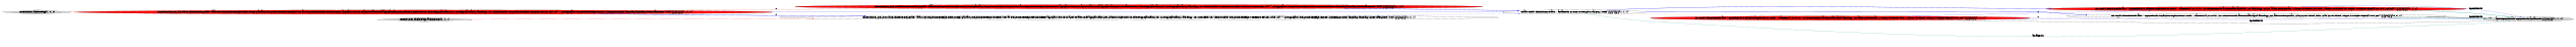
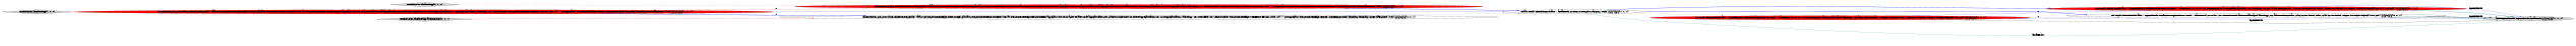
  digraph {
    rankdir=LR
    node [fillcolor=red shape=ellipse style=filled]
    edge [style=solid color=blue arrowhead=vee]
    n1 [label="List<Result<TimeseriesResultValue>> expectedResults = Collections.singletonList(new Result<>(DateTimes.of(\"2011-04-01\"),new TimeseriesResultValue(ImmutableMap.of(\"filteredAgg\",18L,\"addRowsIndexConstant\",12486.361190795898d,\"index\",12459.361190795898d,\"uniques\",9.019833517963864d,\"rows\",26L))))@@@5@@@['1', '0', '0']"]
    n2 [label="List<Result<TimeseriesResultValue>> expectedResults = Collections.singletonList(new Result<>(DateTimes.of(\"2011-04-01\"),new TimeseriesResultValue(ImmutableMap.builder().put(\"filteredAgg\",18L).put(\"addRowsIndexConstant\",12486.361190795898d).put(\"index\",12459.361190795898d).put(\"uniques\",9.019833517963864d).put(\"rows\",26L).build())))@@@5@@@['0', '1', '0']"]
    n3 [fillcolor=white label="List<Result<TimeseriesResultValue>> expectedResults = Collections.singletonList(new Result<>(DateTimes.of(\"2011-04-01\"),new TimeseriesResultValue(ImmutableMap.of(\"filteredAgg\",26L,\"addRowsIndexConstant\",12486.361190795898d,\"index\",12459.361190795898d,\"uniques\",9.019833517963864d,\"rows\",26L))))@@@5@@@['0', '0', '1']"]
    n4 [fillcolor=lightgray label="assertExpectedResults(expectedResults,actualResults)@@@6@@@['1', '1', '1']"]
+   n5 [fillcolor=lightgray label="testTimeSeriesWithFilteredAgg['0', '1', '0']" shape=diamond]
    n6 [label="TimeseriesQuery query = Druids.newTimeseriesQueryBuilder().dataSource(QueryRunnerTestHelper.DATA_SOURCE).granularity(QueryRunnerTestHelper.ALL_GRAN).intervals(QueryRunnerTestHelper.FIRST_TO_THIRD).aggregators(Lists.newArrayList(Iterables.concat(aggregatorFactoryList,ImmutableList.of(new FilteredAggregatorFactory(new CountAggregatorFactory(\"filteredAgg\"),new SelectorDimFilter(QueryRunnerTestHelper.MARKET_DIMENSION,\"spot\",null)))))).postAggregators(QueryRunnerTestHelper.ADD_ROWS_INDEX_CONSTANT).descending(descending).context(makeContext()).build()@@@3@@@['0', '1', '0']"]
    n7 [label="TimeseriesQuery query = Druids.newTimeseriesQueryBuilder().dataSource(QueryRunnerTestHelper.DATA_SOURCE).granularity(QueryRunnerTestHelper.ALL_GRAN).intervals(QueryRunnerTestHelper.FIRST_TO_THIRD).aggregators(Lists.newArrayList(Iterables.concat(aggregatorFactoryList,Collections.singletonList(new FilteredAggregatorFactory(new CountAggregatorFactory(\"filteredAgg\"),new SelectorDimFilter(QueryRunnerTestHelper.MARKET_DIMENSION,\"spot\",null)))))).postAggregators(QueryRunnerTestHelper.ADD_ROWS_INDEX_CONSTANT).descending(descending).context(makeContext()).build()@@@3@@@['1', '0', '0']"]
    n8 [fillcolor=white label="Iterable<Result<TimeseriesResultValue>> actualResults = runner.run(QueryPlus.wrap(query)).toList()@@@4@@@['1', '1', '1']"]
    n9 [fillcolor=white label="TimeseriesQuery query = Druids.newTimeseriesQueryBuilder().dataSource(QueryRunnerTestHelper.DATA_SOURCE).granularity(QueryRunnerTestHelper.ALL_GRAN).intervals(QueryRunnerTestHelper.FIRST_TO_THIRD).aggregators(Lists.newArrayList(Iterables.concat(aggregatorFactoryList,Collections.singletonList(new FilteredAggregatorFactory(new CountAggregatorFactory(\"filteredAgg\"),new NotDimFilter(new SelectorDimFilter(QueryRunnerTestHelper.MARKET_DIMENSION,\"LolLol\",null))))))).postAggregators(QueryRunnerTestHelper.ADD_ROWS_INDEX_CONSTANT).descending(descending).context(makeContext()).build()@@@3@@@['0', '0', '1']"]
    n10 [fillcolor=lightgray label="testTimeSeriesWithFilteredAggValueNotPresent['0', '0', '1']" shape=diamond]
    n11 [fillcolor=lightgray label="testTimeSeriesWithFilteredAgg['1', '0', '0']" shape=diamond]
    n1 -> n2 [label=0 arrowhead=tee]
    n1 -> n3 [label=0 style=dashed color=black]
    n1 -> n4
    n1 -> n4 [label=expectedResults color=black arrowhead=tee]
    n2 -> n4 [label=expectedResults arrowhead=tee]
    n2 -> n4 [style=bold color=teal]
    n3 -> n4 [label=expectedResults style=bold color=black]
    n3 -> n4 [style=bold color=teal]
+   n5 -> n6 [style=dashed color=red]
    n6 -> n8 [style=bold]
    n7 -> n6 [label=0 color=red arrowhead=tee]
    n7 -> n8 [arrowhead=tee]
    n7 -> n9 [label=0 style=bold]
    n8 -> n1 [style=dashed color=red]
    n8 -> n2 [style=bold]
    n8 -> n3 [style=bold arrowhead=tee]
    n8 -> n4 [label=actualResults color=teal arrowhead=tee]
    n9 -> n8 [style=dashed arrowhead=tee]
    n10 -> n9 [color=red]
    n11 -> n7 [color=red]
  }
